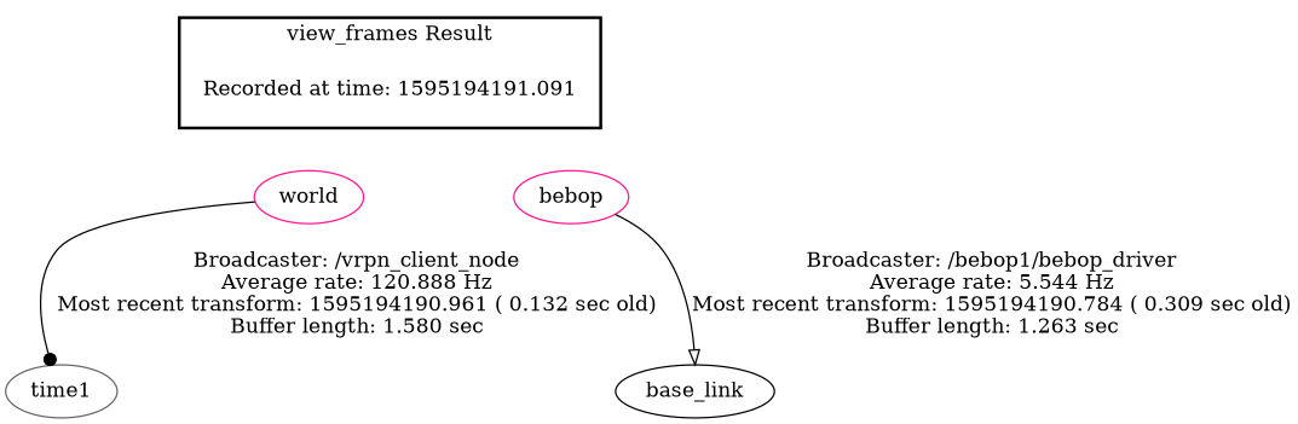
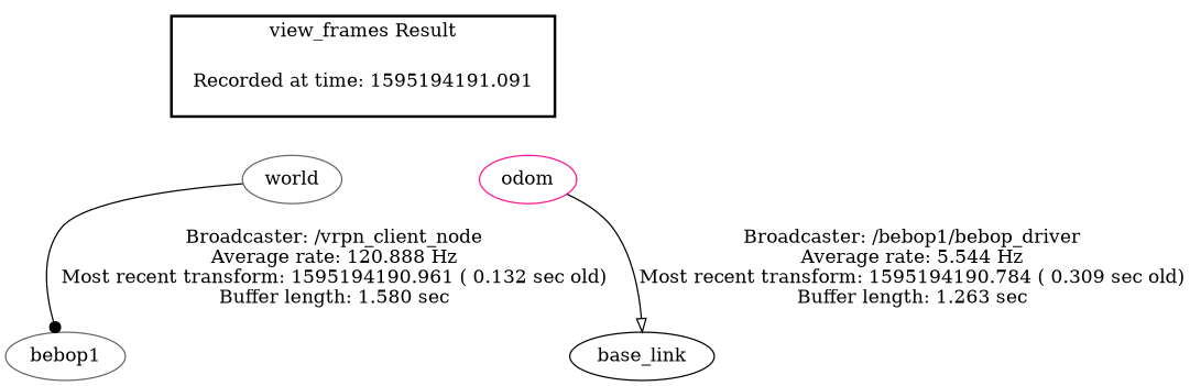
  digraph {
    node [color=deeppink]
    n1 [label="Recorded at time: 1595194191.091" shape=plaintext]
-   world
-   odom [label=bebop]
-   bebop1 [color=gray40 label=time1]
+   world [color=gray40]
+   odom
+   bebop1 [color=gray40]
    base_link [color=black]
    subgraph cluster_1 {
      color=black
      label="view_frames Result"
      style=bold
      n1
    }
    n1 -> world [style=invis]
    n1 -> odom [style=invis]
    world -> bebop1 [arrowhead=dot label="Broadcaster: /vrpn_client_node\nAverage rate: 120.888 Hz\nMost recent transform: 1595194190.961 ( 0.132 sec old)\nBuffer length: 1.580 sec\n"]
    odom -> base_link [arrowhead=onormal label="Broadcaster: /bebop1/bebop_driver\nAverage rate: 5.544 Hz\nMost recent transform: 1595194190.784 ( 0.309 sec old)\nBuffer length: 1.263 sec\n"]
  }
